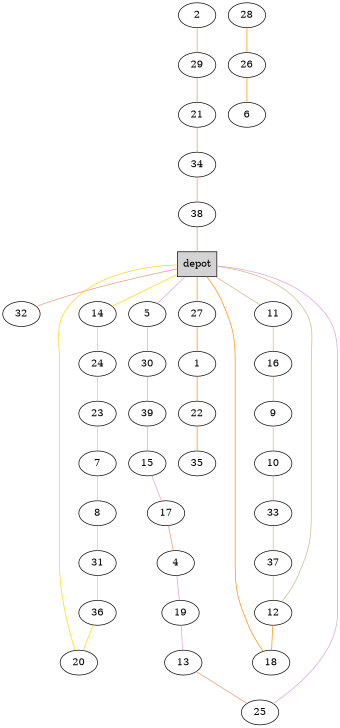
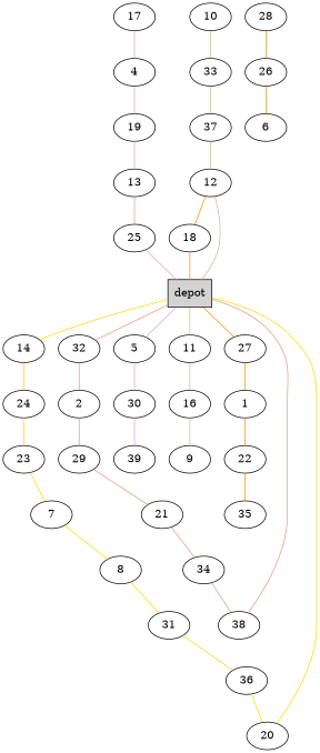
  graph {
    node [shape=ellipse]
    edge [color=gold]
    n1 [label=depot shape=box style=filled]
    32
    14
    5
    11
    27
    2
    24
    30
    16
    1
    29
    21
    34
    38
    23
    7
    8
    31
    36
    20
    39
-   15
    17
    4
    19
    13
    25
    9
    10
    33
    37
    12
    18
    22
    35
    28
    26
    6
    n1 -- 32 [color=darksalmon]
    n1 -- 14
    n1 -- 5 [color=plum]
    n1 -- 11 [color=tan]
    n1 -- 27 [color=darkorange]
+   32 -- 2 [color=darksalmon]
    14 -- 24
    5 -- 30 [color=plum]
    11 -- 16 [color=tan]
    27 -- 1 [color=darkorange]
    2 -- 29 [color=darksalmon]
    24 -- 23
    30 -- 39 [color=plum]
    16 -- 9 [color=tan]
    1 -- 22 [color=darkorange]
    29 -- 21 [color=darksalmon]
    21 -- 34 [color=darksalmon]
    34 -- 38 [color=darksalmon]
    38 -- n1 [color=darksalmon]
    23 -- 7
    7 -- 8
    8 -- 31
    31 -- 36
    36 -- 20
    20 -- n1
-   39 -- 15 [color=plum]
-   15 -- 17 [color=plum]
-   17 -- 4 [color=darksalmon]
+   17 -- 4 [color=plum]
    4 -- 19 [color=plum]
    19 -- 13 [color=plum]
    13 -- 25 [color=darksalmon]
    25 -- n1 [color=plum]
-   9 -- 10 [color=tan]
    10 -- 33 [color=tan]
    33 -- 37 [color=tan]
    37 -- 12 [color=tan]
    12 -- n1 [color=tan]
    12 -- 18 [color=darkorange]
    18 -- n1 [color=darkorange]
    22 -- 35 [color=darkorange]
    28 -- 26 [color=darkorange]
    26 -- 6 [color=darkorange]
  }
